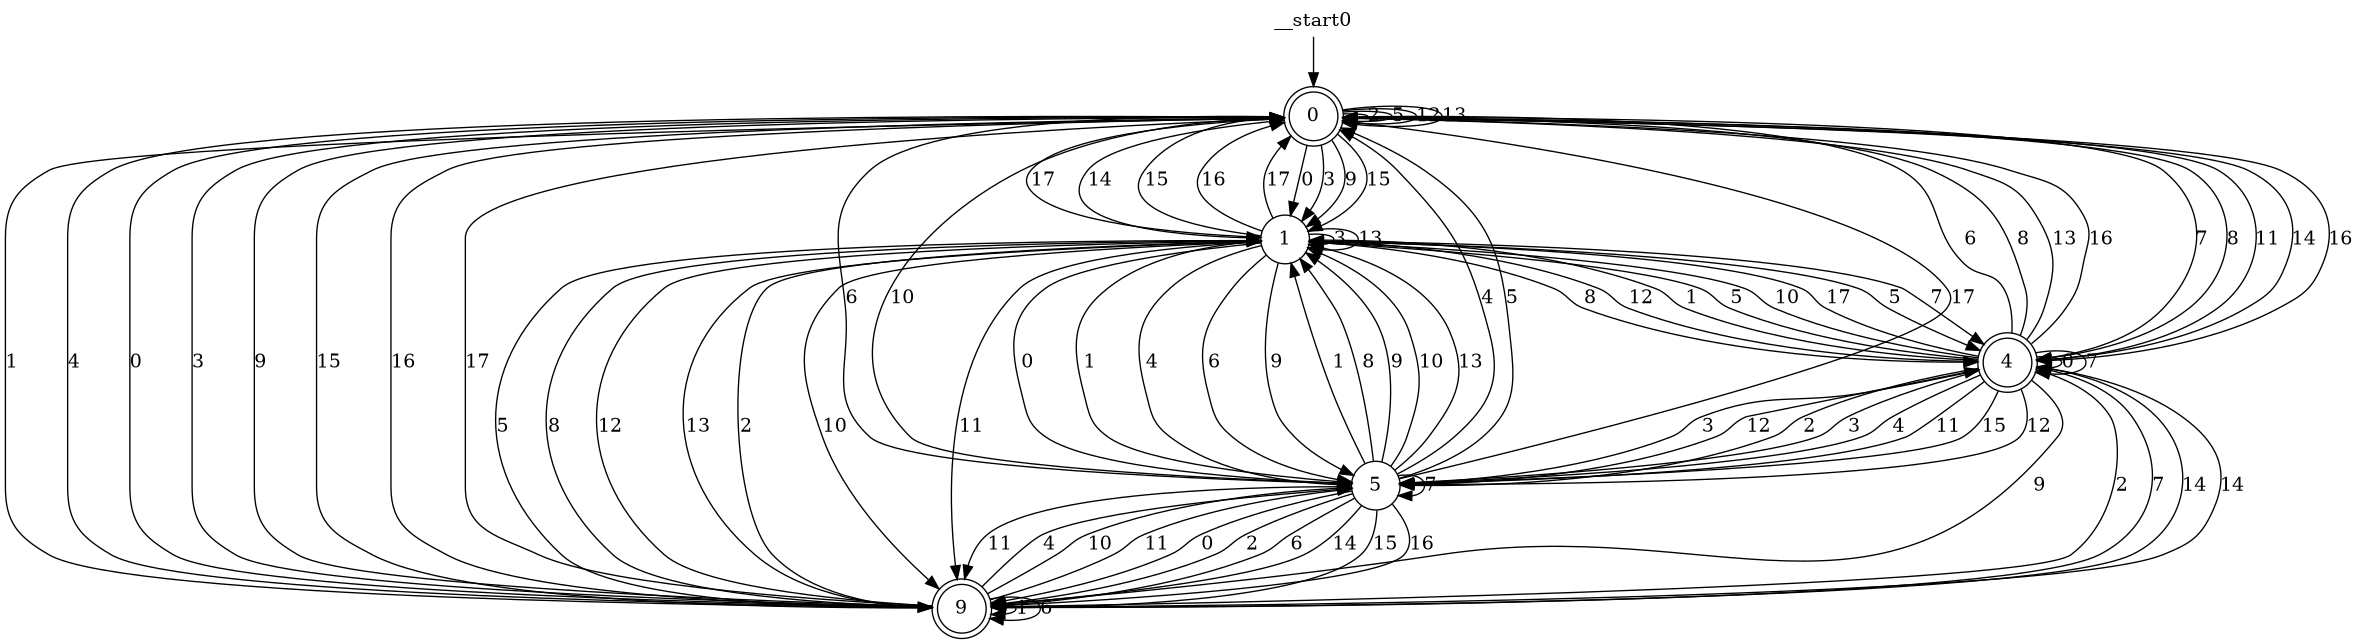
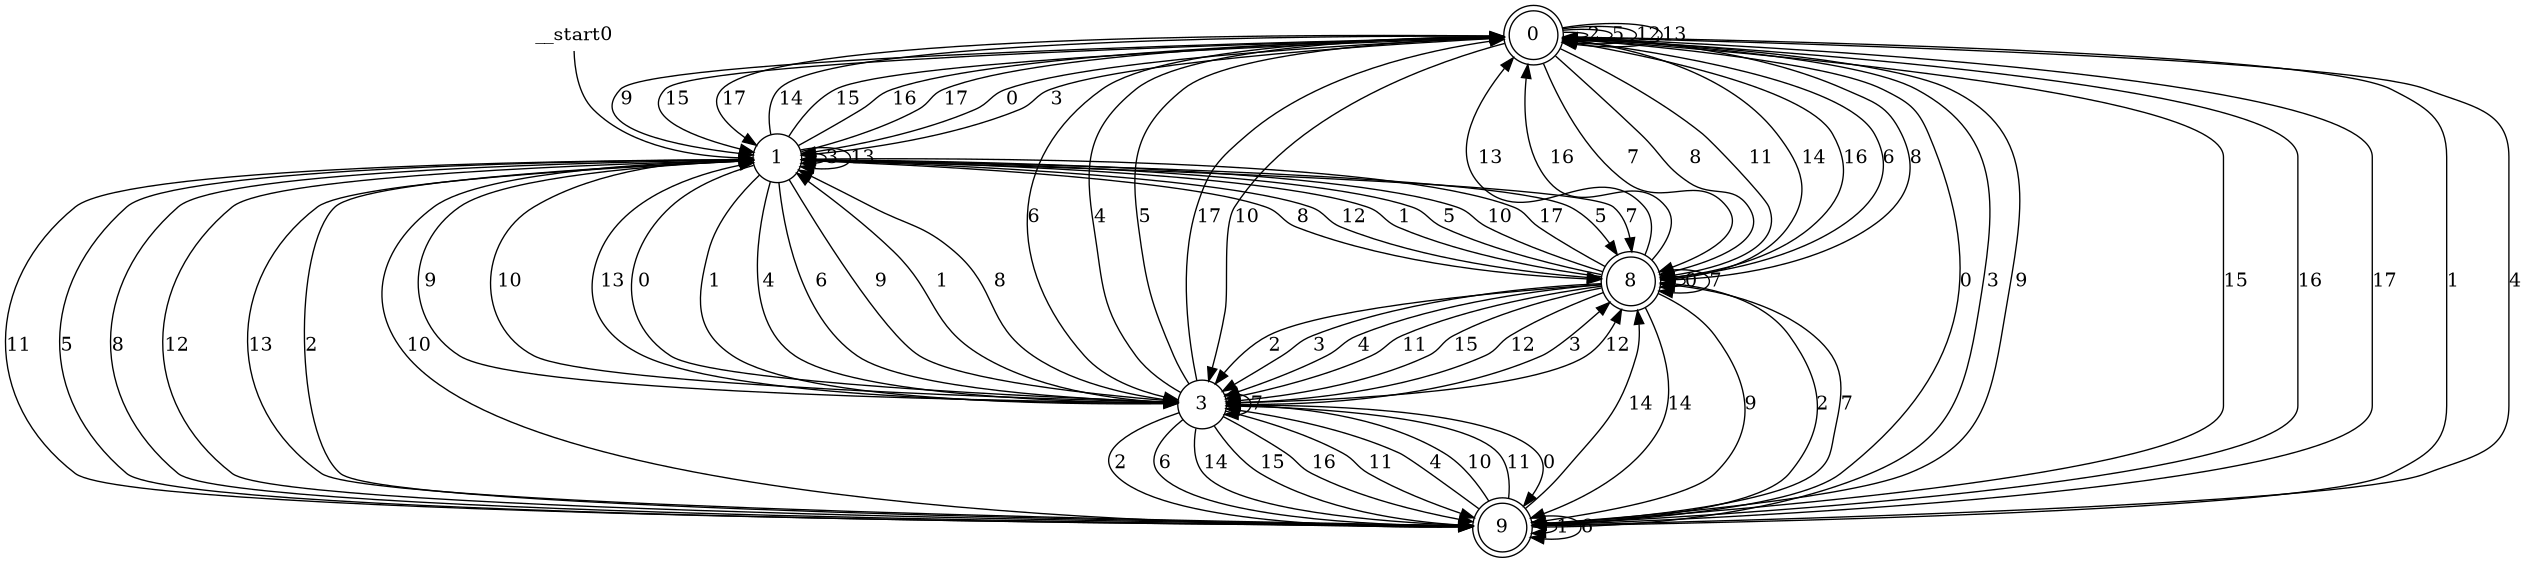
  digraph {
    node [shape=doublecircle]
    n1 [label=0]
    n2 [label=1 shape=circle]
    n3 [label=9]
-   n4 [label=5 shape=circle]
-   n5 [label=4]
+   n4 [label=3 shape=circle]
+   n5 [label=8]
    __start0 [height=0 shape=none width=0]
    n1 -> n1 [label=2]
    n1 -> n1 [label=5]
    n1 -> n1 [label=12]
    n1 -> n1 [label=13]
    n1 -> n2 [label=0]
    n1 -> n2 [label=3]
    n1 -> n2 [label=9]
    n1 -> n2 [label=15]
    n1 -> n2 [label=17]
    n1 -> n3 [label=1]
    n1 -> n3 [label=4]
    n1 -> n4 [label=6]
    n1 -> n4 [label=10]
    n1 -> n5 [label=7]
    n1 -> n5 [label=8]
    n1 -> n5 [label=11]
    n1 -> n5 [label=14]
    n1 -> n5 [label=16]
    n2 -> n1 [label=14]
    n2 -> n1 [label=15]
    n2 -> n1 [label=16]
    n2 -> n1 [label=17]
    n2 -> n2 [label=3]
    n2 -> n2 [label=13]
    n2 -> n3 [label=2]
    n2 -> n3 [label=10]
    n2 -> n3 [label=11]
    n2 -> n4 [label=0]
    n2 -> n4 [label=1]
    n2 -> n4 [label=4]
    n2 -> n4 [label=6]
    n2 -> n4 [label=9]
    n2 -> n5 [label=5]
    n2 -> n5 [label=7]
    n2 -> n5 [label=8]
    n2 -> n5 [label=12]
    n3 -> n1 [label=0]
    n3 -> n1 [label=3]
    n3 -> n1 [label=9]
    n3 -> n1 [label=15]
    n3 -> n1 [label=16]
    n3 -> n1 [label=17]
    n3 -> n2 [label=5]
    n3 -> n2 [label=8]
    n3 -> n2 [label=12]
    n3 -> n2 [label=13]
    n3 -> n3 [label=1]
    n3 -> n3 [label=6]
    n3 -> n4 [label=4]
    n3 -> n4 [label=10]
    n3 -> n4 [label=11]
    n3 -> n5 [label=2]
    n3 -> n5 [label=7]
    n3 -> n5 [label=14]
    n4 -> n1 [label=4]
    n4 -> n1 [label=5]
    n4 -> n1 [label=17]
    n4 -> n2 [label=1]
    n4 -> n2 [label=8]
    n4 -> n2 [label=9]
    n4 -> n2 [label=10]
    n4 -> n2 [label=13]
    n4 -> n3 [label=0]
    n4 -> n3 [label=2]
    n4 -> n3 [label=6]
    n4 -> n3 [label=11]
    n4 -> n3 [label=14]
    n4 -> n3 [label=15]
    n4 -> n3 [label=16]
    n4 -> n4 [label=7]
    n4 -> n5 [label=3]
    n4 -> n5 [label=12]
    n5 -> n1 [label=6]
    n5 -> n1 [label=8]
    n5 -> n1 [label=13]
    n5 -> n1 [label=16]
    n5 -> n2 [label=1]
    n5 -> n2 [label=5]
    n5 -> n2 [label=10]
    n5 -> n2 [label=17]
    n5 -> n3 [label=9]
    n5 -> n3 [label=14]
    n5 -> n4 [label=2]
    n5 -> n4 [label=3]
    n5 -> n4 [label=4]
    n5 -> n4 [label=11]
    n5 -> n4 [label=12]
    n5 -> n4 [label=15]
    n5 -> n5 [label=0]
    n5 -> n5 [label=7]
-   __start0 -> n1
+   __start0 -> n2
  }
